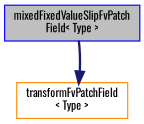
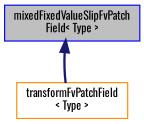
  digraph {
    fontname=Oswald
    node [fontname=Oswald fontsize=10 shape=record]
    n1 [color=blue fillcolor=grey75 fontcolor=black height=0.2 label="mixedFixedValueSlipFvPatch\lField\< Type \>" style=filled width=0.4]
    n2 [color=darkorange height=0.2 label="transformFvPatchField\l\< Type \>" width=0.4]
-   n2 -> n1 [color=midnightblue dir=back fontname=Oswald fontsize=10 labelfontname=Helvetica labelfontsize=10 style=bold]
+   n1 -> n2 [color=midnightblue dir=back fontname=Oswald fontsize=10 labelfontname=Helvetica labelfontsize=10 style=bold]
  }
